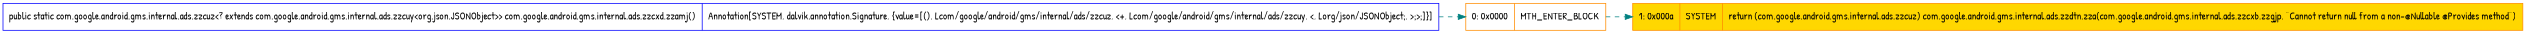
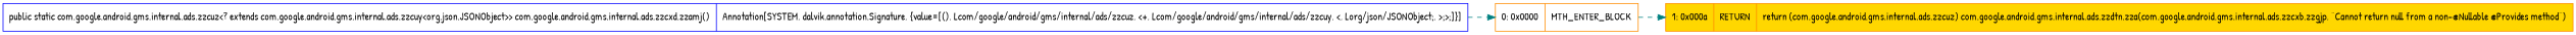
  digraph {
    rankdir=LR
    fontname="Patrick Hand"
    node [shape=record style=filled fillcolor=white color=darkorange fontname="Patrick Hand"]
    edge [color=teal style=dashed fontname="Patrick Hand"]
    n1 [label="{0\:\ 0x0000|MTH_ENTER_BLOCK\l}"]
-   n2 [label="{1\:\ 0x000a|SYSTEM\l|return (com.google.android.gms.internal.ads.zzcuz) com.google.android.gms.internal.ads.zzdtn.zza(com.google.android.gms.internal.ads.zzcxb.zzgjp, \"Cannot return null from a non\-@Nullable @Provides method\")\l}" fillcolor=gold]
+   n2 [label="{1\:\ 0x000a|RETURN\l|return (com.google.android.gms.internal.ads.zzcuz) com.google.android.gms.internal.ads.zzdtn.zza(com.google.android.gms.internal.ads.zzcxb.zzgjp, \"Cannot return null from a non\-@Nullable @Provides method\")\l}" fillcolor=gold]
    n3 [label="{public static com.google.android.gms.internal.ads.zzcuz\<? extends com.google.android.gms.internal.ads.zzcuy\<org.json.JSONObject\>\> com.google.android.gms.internal.ads.zzcxd.zzamj()  | Annotation[SYSTEM, dalvik.annotation.Signature, \{value=[(), Lcom\/google\/android\/gms\/internal\/ads\/zzcuz, \<+, Lcom\/google\/android\/gms\/internal\/ads\/zzcuy, \<, Lorg\/json\/JSONObject;, \>;\>;]\}]\l}" color=blue]
    n1 -> n2
    n3 -> n1
  }
